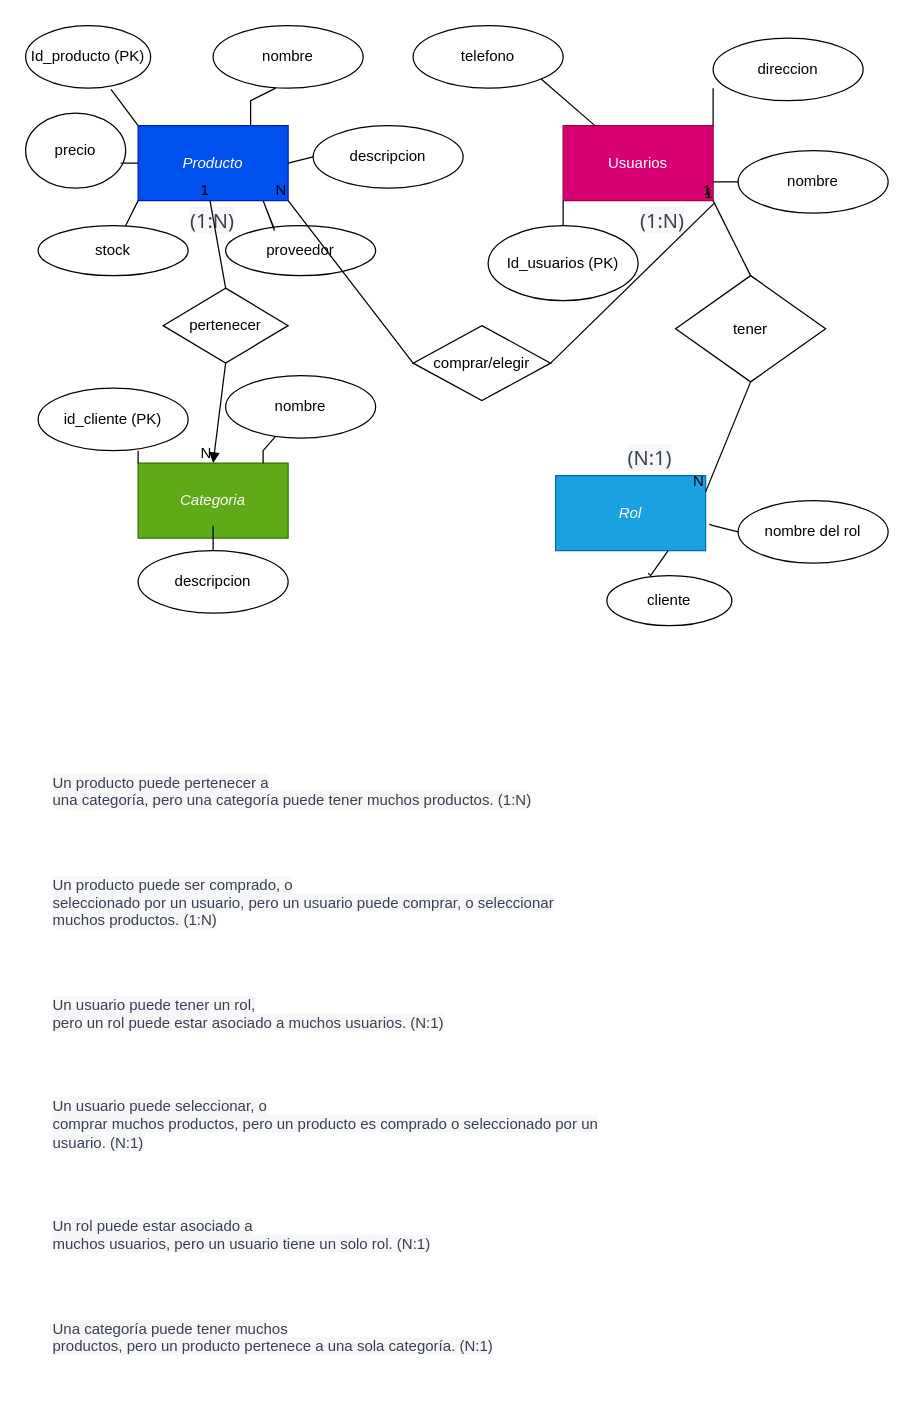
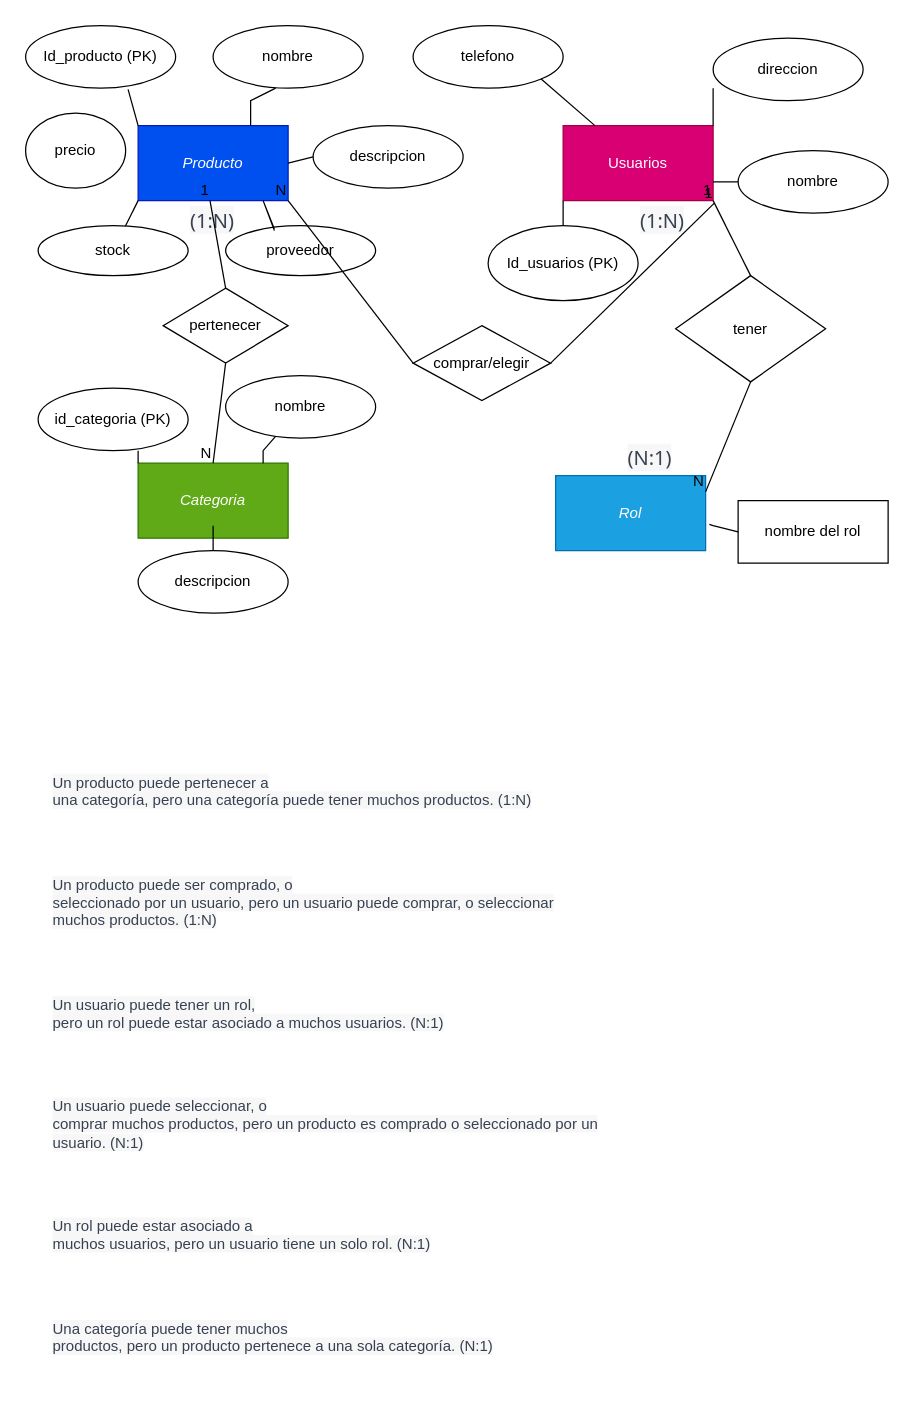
  <mxCell id="0" />
  <mxCell id="1" parent="0" />
  <mxCell id="2" value="Producto" style="rounded=0;whiteSpace=wrap;html=1;fontStyle=2;fillColor=#0050ef;strokeColor=#001DBC;fontColor=#ffffff;" vertex="1" parent="1"><mxGeometry x="110" y="100" width="120" height="60" as="geometry" /></mxCell>
  <mxCell id="3" value="Usuarios" style="rounded=0;whiteSpace=wrap;html=1;fillColor=#d80073;strokeColor=#A50040;fontColor=#ffffff;" vertex="1" parent="1"><mxGeometry x="450" y="100" width="120" height="60" as="geometry" /></mxCell>
  <mxCell id="4" value="Categoria" style="rounded=0;whiteSpace=wrap;html=1;fontStyle=2;fillColor=#60a917;strokeColor=#2D7600;fontColor=#ffffff;" vertex="1" parent="1"><mxGeometry x="110" y="370" width="120" height="60" as="geometry" /></mxCell>
  <mxCell id="5" value="Rol" style="rounded=0;whiteSpace=wrap;html=1;fontStyle=2;fillColor=#1ba1e2;strokeColor=#006EAF;fontColor=#ffffff;" vertex="1" parent="1"><mxGeometry x="444" y="380" width="120" height="60" as="geometry" /></mxCell>
  <mxCell id="6" value="direccion" style="ellipse;whiteSpace=wrap;html=1;" vertex="1" parent="1"><mxGeometry x="570" y="30" width="120" height="50" as="geometry" /></mxCell>
  <mxCell id="7" value="nombre" style="ellipse;whiteSpace=wrap;html=1;" vertex="1" parent="1"><mxGeometry x="590" y="120" width="120" height="50" as="geometry" /></mxCell>
  <mxCell id="8" value="telefono" style="ellipse;whiteSpace=wrap;html=1;" vertex="1" parent="1"><mxGeometry x="330" width="120" height="50" as="geometry" y="20" /></mxCell>
  <mxCell id="9" value="Id_usuarios (PK)" style="ellipse;whiteSpace=wrap;html=1;" vertex="1" parent="1"><mxGeometry x="390" y="180" width="120" height="60" as="geometry" /></mxCell>
- <mxCell id="10" value="nombre del rol" style="ellipse;whiteSpace=wrap;html=1;" vertex="1" parent="1"><mxGeometry x="590" y="400" width="120" height="50" as="geometry" /></mxCell>
- <mxCell id="11" value="id_cliente (PK)" style="ellipse;whiteSpace=wrap;html=1;" vertex="1" parent="1"><mxGeometry y="310" width="120" height="50" as="geometry" x="30" /></mxCell>
+ <mxCell id="10" value="nombre del rol" style="whiteSpace=wrap;html=1;rounded=0;" vertex="1" parent="1"><mxGeometry x="590" y="400" width="120" height="50" as="geometry" /></mxCell>
+ <mxCell id="11" value="id_categoria (PK)" style="ellipse;whiteSpace=wrap;html=1;" vertex="1" parent="1"><mxGeometry y="310" width="120" height="50" as="geometry" x="30" /></mxCell>
  <mxCell id="12" value="nombre" style="ellipse;whiteSpace=wrap;html=1;" vertex="1" parent="1"><mxGeometry x="180" y="300" width="120" height="50" as="geometry" /></mxCell>
  <mxCell id="13" value="descripcion" style="ellipse;whiteSpace=wrap;html=1;" vertex="1" parent="1"><mxGeometry x="110" y="440" width="120" height="50" as="geometry" /></mxCell>
  <mxCell id="14" value="" style="endArrow=none;html=1;rounded=0;exitX=1;exitY=1;exitDx=0;exitDy=0;" edge="1" parent="1" source="8" target="3"><mxGeometry width="50" height="50" relative="1" as="geometry"><mxPoint x="420" y="290" as="sourcePoint" /><mxPoint x="470" y="240" as="targetPoint" /><Array as="points" /></mxGeometry></mxCell>
  <mxCell id="15" value="" style="endArrow=none;html=1;rounded=0;entryX=0.5;entryY=0;entryDx=0;entryDy=0;" edge="1" parent="1" target="9"><mxGeometry width="50" height="50" relative="1" as="geometry"><mxPoint x="450" y="180" as="sourcePoint" /><mxPoint x="470" y="240" as="targetPoint" /><Array as="points"><mxPoint x="450" y="160" /></Array></mxGeometry></mxCell>
  <mxCell id="16" value="" style="endArrow=none;html=1;rounded=0;entryX=0;entryY=0.5;entryDx=0;entryDy=0;exitX=1;exitY=0.75;exitDx=0;exitDy=0;" edge="1" parent="1" source="3" target="7"><mxGeometry width="50" height="50" relative="1" as="geometry"><mxPoint x="420" y="290" as="sourcePoint" /><mxPoint x="470" y="240" as="targetPoint" /><Array as="points" /></mxGeometry></mxCell>
  <mxCell id="17" value="" style="endArrow=none;html=1;rounded=0;exitX=1;exitY=0;exitDx=0;exitDy=0;" edge="1" parent="1" source="3"><mxGeometry width="50" height="50" relative="1" as="geometry"><mxPoint x="420" y="290" as="sourcePoint" /><mxPoint x="570" y="70" as="targetPoint" /><Array as="points"><mxPoint x="570" y="70" /></Array></mxGeometry></mxCell>
  <mxCell id="18" value="" style="endArrow=none;html=1;rounded=0;entryX=0.333;entryY=0.971;entryDx=0;entryDy=0;entryPerimeter=0;" edge="1" parent="1" target="12"><mxGeometry width="50" height="50" relative="1" as="geometry"><mxPoint x="210" y="360" as="sourcePoint" /><mxPoint x="470" y="240" as="targetPoint" /><Array as="points"><mxPoint x="210" y="370" /><mxPoint x="210" y="360" /></Array></mxGeometry></mxCell>
  <mxCell id="19" value="" style="endArrow=none;html=1;rounded=0;entryX=0;entryY=0;entryDx=0;entryDy=0;" edge="1" parent="1" target="4"><mxGeometry width="50" height="50" relative="1" as="geometry"><mxPoint x="110" y="360" as="sourcePoint" /><mxPoint x="470" y="240" as="targetPoint" /><Array as="points"><mxPoint x="110" y="360" /></Array></mxGeometry></mxCell>
  <mxCell id="20" value="" style="endArrow=none;html=1;rounded=0;exitX=0.5;exitY=0;exitDx=0;exitDy=0;entryX=0.5;entryY=1;entryDx=0;entryDy=0;" edge="1" parent="1" source="13" target="4"><mxGeometry width="50" height="50" relative="1" as="geometry"><mxPoint x="420" y="290" as="sourcePoint" /><mxPoint x="470" y="240" as="targetPoint" /><Array as="points"><mxPoint x="170" y="420" /></Array></mxGeometry></mxCell>
- <mxCell id="21" value="Id_producto (PK)" style="ellipse;whiteSpace=wrap;html=1;" vertex="1" parent="1"><mxGeometry x="20" y="20" width="100" height="50" as="geometry" /></mxCell>
+ <mxCell id="21" value="Id_producto (PK)" style="ellipse;whiteSpace=wrap;html=1;" vertex="1" parent="1"><mxGeometry x="20" width="120" height="50" as="geometry" y="20" /></mxCell>
  <mxCell id="22" value="nombre" style="ellipse;whiteSpace=wrap;html=1;" vertex="1" parent="1"><mxGeometry x="170" width="120" height="50" as="geometry" y="20" /></mxCell>
  <mxCell id="23" value="stock" style="ellipse;whiteSpace=wrap;html=1;" vertex="1" parent="1"><mxGeometry y="180" width="120" height="40" as="geometry" x="30" /></mxCell>
  <mxCell id="24" value="proveedor" style="ellipse;whiteSpace=wrap;html=1;" vertex="1" parent="1"><mxGeometry x="180" y="180" width="120" height="40" as="geometry" /></mxCell>
  <mxCell id="25" value="descripcion" style="ellipse;whiteSpace=wrap;html=1;" vertex="1" parent="1"><mxGeometry x="250" y="100" width="120" height="50" as="geometry" /></mxCell>
  <mxCell id="26" value="precio" style="ellipse;whiteSpace=wrap;html=1;" vertex="1" parent="1"><mxGeometry x="20" y="90" width="80" height="60" as="geometry" /></mxCell>
  <mxCell id="27" value="" style="endArrow=none;html=1;rounded=0;entryX=0.683;entryY=1.02;entryDx=0;entryDy=0;entryPerimeter=0;exitX=0;exitY=0;exitDx=0;exitDy=0;" edge="1" parent="1" source="2" target="21"><mxGeometry width="50" height="50" relative="1" as="geometry"><mxPoint x="420" y="290" as="sourcePoint" /><mxPoint x="470" y="240" as="targetPoint" /><Array as="points"><mxPoint x="110" y="100" /></Array></mxGeometry></mxCell>
- <mxCell id="28" value="" style="endArrow=none;html=1;rounded=0;exitX=0.95;exitY=0.667;exitDx=0;exitDy=0;exitPerimeter=0;entryX=0;entryY=0.5;entryDx=0;entryDy=0;" edge="1" parent="1" source="26" target="2"><mxGeometry width="50" height="50" relative="1" as="geometry"><mxPoint x="420" y="290" as="sourcePoint" /><mxPoint x="470" y="240" as="targetPoint" /><Array as="points"><mxPoint x="110" y="130" /></Array></mxGeometry></mxCell>
  <mxCell id="29" value="" style="endArrow=none;html=1;rounded=0;" edge="1" parent="1" source="23"><mxGeometry width="50" height="50" relative="1" as="geometry"><mxPoint x="420" y="290" as="sourcePoint" /><mxPoint x="110" y="160" as="targetPoint" /><Array as="points"><mxPoint x="110" y="160" /></Array></mxGeometry></mxCell>
  <mxCell id="30" value="" style="endArrow=none;html=1;rounded=0;exitX=0.325;exitY=0.067;exitDx=0;exitDy=0;exitPerimeter=0;" edge="1" parent="1" source="24"><mxGeometry width="50" height="50" relative="1" as="geometry"><mxPoint x="420" y="290" as="sourcePoint" /><mxPoint x="219" y="184" as="targetPoint" /><Array as="points"><mxPoint x="210" y="160" /></Array></mxGeometry></mxCell>
  <mxCell id="31" value="" style="endArrow=none;html=1;rounded=0;exitX=1;exitY=0.5;exitDx=0;exitDy=0;entryX=0;entryY=0.5;entryDx=0;entryDy=0;" edge="1" parent="1" source="2" target="25"><mxGeometry width="50" height="50" relative="1" as="geometry"><mxPoint x="420" y="290" as="sourcePoint" /><mxPoint x="470" y="240" as="targetPoint" /><Array as="points"><mxPoint x="230" y="130" /></Array></mxGeometry></mxCell>
  <mxCell id="32" value="" style="endArrow=none;html=1;rounded=0;entryX=0;entryY=0.5;entryDx=0;entryDy=0;exitX=1.025;exitY=0.65;exitDx=0;exitDy=0;exitPerimeter=0;" edge="1" parent="1" source="5" target="10"><mxGeometry width="50" height="50" relative="1" as="geometry"><mxPoint x="420" y="290" as="sourcePoint" /><mxPoint x="470" y="240" as="targetPoint" /><Array as="points"><mxPoint x="570" y="420" /></Array></mxGeometry></mxCell>
  <mxCell id="33" value="&lt;span style=&quot;color: rgb(55, 65, 81); font-family: Söhne, ui-sans-serif, system-ui, -apple-system, &amp;quot;Segoe UI&amp;quot;, Roboto, Ubuntu, Cantarell, &amp;quot;Noto Sans&amp;quot;, sans-serif, &amp;quot;Helvetica Neue&amp;quot;, Arial, &amp;quot;Apple Color Emoji&amp;quot;, &amp;quot;Segoe UI Emoji&amp;quot;, &amp;quot;Segoe UI Symbol&amp;quot;, &amp;quot;Noto Color Emoji&amp;quot;; font-size: 16px; font-style: normal; font-variant-ligatures: normal; font-variant-caps: normal; font-weight: 400; letter-spacing: normal; orphans: 2; text-align: left; text-indent: 0px; text-transform: none; widows: 2; word-spacing: 0px; -webkit-text-stroke-width: 0px; background-color: rgb(247, 247, 248); text-decoration-thickness: initial; text-decoration-style: initial; text-decoration-color: initial; float: none; display: inline !important;&quot;&gt;(1:N)&lt;/span&gt;" style="text;whiteSpace=wrap;html=1;" vertex="1" parent="1"><mxGeometry x="150" y="160" width="70" height="40" as="geometry" /></mxCell>
  <mxCell id="34" value="&lt;span style=&quot;color: rgb(55, 65, 81); font-family: Söhne, ui-sans-serif, system-ui, -apple-system, &amp;quot;Segoe UI&amp;quot;, Roboto, Ubuntu, Cantarell, &amp;quot;Noto Sans&amp;quot;, sans-serif, &amp;quot;Helvetica Neue&amp;quot;, Arial, &amp;quot;Apple Color Emoji&amp;quot;, &amp;quot;Segoe UI Emoji&amp;quot;, &amp;quot;Segoe UI Symbol&amp;quot;, &amp;quot;Noto Color Emoji&amp;quot;; font-size: 16px; font-style: normal; font-variant-ligatures: normal; font-variant-caps: normal; font-weight: 400; letter-spacing: normal; orphans: 2; text-align: left; text-indent: 0px; text-transform: none; widows: 2; word-spacing: 0px; -webkit-text-stroke-width: 0px; background-color: rgb(247, 247, 248); text-decoration-thickness: initial; text-decoration-style: initial; text-decoration-color: initial; float: none; display: inline !important;&quot;&gt;(1:N)&lt;/span&gt;" style="text;whiteSpace=wrap;html=1;" vertex="1" parent="1"><mxGeometry x="510" y="160" width="70" height="40" as="geometry" /></mxCell>
  <mxCell id="35" value="&lt;span style=&quot;color: rgb(55, 65, 81); font-family: Söhne, ui-sans-serif, system-ui, -apple-system, &amp;quot;Segoe UI&amp;quot;, Roboto, Ubuntu, Cantarell, &amp;quot;Noto Sans&amp;quot;, sans-serif, &amp;quot;Helvetica Neue&amp;quot;, Arial, &amp;quot;Apple Color Emoji&amp;quot;, &amp;quot;Segoe UI Emoji&amp;quot;, &amp;quot;Segoe UI Symbol&amp;quot;, &amp;quot;Noto Color Emoji&amp;quot;; font-size: 16px; font-style: normal; font-variant-ligatures: normal; font-variant-caps: normal; font-weight: 400; letter-spacing: normal; orphans: 2; text-align: left; text-indent: 0px; text-transform: none; widows: 2; word-spacing: 0px; -webkit-text-stroke-width: 0px; background-color: rgb(247, 247, 248); text-decoration-thickness: initial; text-decoration-style: initial; text-decoration-color: initial; float: none; display: inline !important;&quot;&gt;(N:1)&lt;/span&gt;" style="text;whiteSpace=wrap;html=1;" vertex="1" parent="1"><mxGeometry x="500" y="350" width="70" height="40" as="geometry" /></mxCell>
  <mxCell id="36" value="pertenecer" style="shape=rhombus;perimeter=rhombusPerimeter;whiteSpace=wrap;html=1;align=center;" vertex="1" parent="1"><mxGeometry x="130" y="230" width="100" height="60" as="geometry" /></mxCell>
  <mxCell id="37" value="" style="endArrow=none;html=1;rounded=0;entryX=0.25;entryY=0;entryDx=0;entryDy=0;exitX=0.5;exitY=0;exitDx=0;exitDy=0;" edge="1" parent="1" source="36" target="33"><mxGeometry relative="1" as="geometry"><mxPoint x="360" y="270" as="sourcePoint" /><mxPoint x="520" y="270" as="targetPoint" /></mxGeometry></mxCell>
  <mxCell id="38" value="1" style="resizable=0;html=1;whiteSpace=wrap;align=right;verticalAlign=bottom;" connectable="0" vertex="1" parent="37"><mxGeometry x="1" relative="1" as="geometry" /></mxCell>
- <mxCell id="39" value="" style="endArrow=block;html=1;rounded=0;entryX=0.5;entryY=0;entryDx=0;entryDy=0;exitX=0.5;exitY=1;exitDx=0;exitDy=0;" edge="1" parent="1" source="36" target="4"><mxGeometry relative="1" as="geometry"><mxPoint x="360" y="270" as="sourcePoint" /><mxPoint x="520" y="270" as="targetPoint" /></mxGeometry></mxCell>
+ <mxCell id="39" value="" style="endArrow=none;html=1;rounded=0;entryX=0.5;entryY=0;entryDx=0;entryDy=0;exitX=0.5;exitY=1;exitDx=0;exitDy=0;" edge="1" parent="1" source="36" target="4"><mxGeometry relative="1" as="geometry"><mxPoint x="360" y="270" as="sourcePoint" /><mxPoint x="520" y="270" as="targetPoint" /></mxGeometry></mxCell>
  <mxCell id="40" value="N" style="resizable=0;html=1;whiteSpace=wrap;align=right;verticalAlign=bottom;" connectable="0" vertex="1" parent="39"><mxGeometry x="1" relative="1" as="geometry" /></mxCell>
  <mxCell id="41" value="comprar/elegir" style="shape=rhombus;perimeter=rhombusPerimeter;whiteSpace=wrap;html=1;align=center;" vertex="1" parent="1"><mxGeometry x="330" y="260" width="110" height="60" as="geometry" /></mxCell>
  <mxCell id="42" value="" style="endArrow=none;html=1;rounded=0;entryX=1;entryY=1;entryDx=0;entryDy=0;exitX=0;exitY=0.5;exitDx=0;exitDy=0;" edge="1" parent="1" source="41" target="2"><mxGeometry relative="1" as="geometry"><mxPoint x="360" y="270" as="sourcePoint" /><mxPoint x="520" y="270" as="targetPoint" /></mxGeometry></mxCell>
  <mxCell id="43" value="N" style="resizable=0;html=1;whiteSpace=wrap;align=right;verticalAlign=bottom;" connectable="0" vertex="1" parent="42"><mxGeometry x="1" relative="1" as="geometry" /></mxCell>
  <mxCell id="44" value="" style="endArrow=none;html=1;rounded=0;entryX=0.871;entryY=0.05;entryDx=0;entryDy=0;entryPerimeter=0;exitX=1;exitY=0.5;exitDx=0;exitDy=0;" edge="1" parent="1" source="41" target="34"><mxGeometry relative="1" as="geometry"><mxPoint x="360" y="270" as="sourcePoint" /><mxPoint x="520" y="270" as="targetPoint" /></mxGeometry></mxCell>
  <mxCell id="45" value="1" style="resizable=0;html=1;whiteSpace=wrap;align=right;verticalAlign=bottom;" connectable="0" vertex="1" parent="44"><mxGeometry x="1" relative="1" as="geometry" /></mxCell>
  <mxCell id="46" value="tener" style="shape=rhombus;perimeter=rhombusPerimeter;whiteSpace=wrap;html=1;align=center;" vertex="1" parent="1"><mxGeometry x="540" y="220" width="120" height="85" as="geometry" /></mxCell>
  <mxCell id="47" value="" style="endArrow=none;html=1;rounded=0;exitX=0.5;exitY=0;exitDx=0;exitDy=0;" edge="1" parent="1" source="46"><mxGeometry relative="1" as="geometry"><mxPoint x="360" y="270" as="sourcePoint" /><mxPoint x="570" y="160" as="targetPoint" /></mxGeometry></mxCell>
  <mxCell id="48" value="1" style="resizable=0;html=1;whiteSpace=wrap;align=right;verticalAlign=bottom;" connectable="0" vertex="1" parent="47"><mxGeometry x="1" relative="1" as="geometry" /></mxCell>
  <mxCell id="49" value="" style="endArrow=none;html=1;rounded=0;exitX=0.5;exitY=1;exitDx=0;exitDy=0;entryX=0.914;entryY=1.075;entryDx=0;entryDy=0;entryPerimeter=0;" edge="1" parent="1" source="46" target="35"><mxGeometry relative="1" as="geometry"><mxPoint x="360" y="270" as="sourcePoint" /><mxPoint x="520" y="270" as="targetPoint" /></mxGeometry></mxCell>
  <mxCell id="50" value="N" style="resizable=0;html=1;whiteSpace=wrap;align=right;verticalAlign=bottom;" connectable="0" vertex="1" parent="49"><mxGeometry x="1" relative="1" as="geometry" /></mxCell>
  <mxCell id="51" value="&lt;p class=&quot;MsoNormal&quot;&gt;&lt;span style=&quot;mso-bidi-font-family:Calibri;mso-bidi-theme-font:&#10;minor-latin;color:#374151;background:#F7F7F8&quot;&gt;Un producto puede pertenecer a&#10;una categoría, pero una categoría puede tener muchos productos. (1:N)&lt;/span&gt;&lt;/p&gt;&#10;&#10;&lt;p class=&quot;MsoNormal&quot;&gt;&lt;span style=&quot;mso-bidi-font-family:Calibri;mso-bidi-theme-font:&#10;minor-latin;color:#374151;background:#F7F7F8&quot;&gt;Un producto puede ser comprado, o&#10;seleccionado por un usuario, pero un usuario puede comprar, o seleccionar&#10;muchos productos. (1:N)&lt;/span&gt;&lt;/p&gt;&#10;&#10;&lt;p class=&quot;MsoNormal&quot;&gt;&lt;span style=&quot;mso-bidi-font-family:Calibri;mso-bidi-theme-font:&#10;minor-latin;color:#374151;background:#F7F7F8&quot;&gt;Un usuario puede tener un rol,&#10;pero un rol puede estar asociado a muchos usuarios. (N:1)&lt;/span&gt;&lt;/p&gt;&#10;&#10;&lt;p class=&quot;MsoNormal&quot;&gt;&lt;span style=&quot;mso-bidi-font-family:Calibri;mso-bidi-theme-font:&#10;minor-latin;color:#374151;background:#F7F7F8&quot;&gt;Un usuario puede seleccionar, o&#10;comprar muchos productos, pero un producto es comprado o seleccionado por un&#10;usuario. (N:1)&lt;/span&gt;&lt;/p&gt;&#10;&#10;&lt;p class=&quot;MsoNormal&quot;&gt;&lt;span style=&quot;mso-bidi-font-family:Calibri;mso-bidi-theme-font:&#10;minor-latin;color:#374151;background:#F7F7F8&quot;&gt;Un rol puede estar asociado a&#10;muchos usuarios, pero un usuario tiene un solo rol. (N:1)&lt;/span&gt;&lt;/p&gt;&#10;&#10;&lt;p class=&quot;MsoNormal&quot;&gt;&lt;span style=&quot;mso-bidi-font-family:Calibri;mso-bidi-theme-font:&#10;minor-latin;color:#374151;background:#F7F7F8&quot;&gt;Una categoría puede tener muchos&#10;productos, pero un producto pertenece a una sola categoría. (N:1)&lt;/span&gt;&lt;span style=&quot;mso-bidi-font-family:Calibri;mso-bidi-theme-font:minor-latin&quot;&gt;&lt;/span&gt;&lt;/p&gt;" style="text;whiteSpace=wrap;html=1;" vertex="1" parent="1"><mxGeometry x="40" y="600" width="470" height="510" as="geometry" /></mxCell>
- <mxCell id="52" value="cliente" style="ellipse;whiteSpace=wrap;html=1;align=center;" vertex="1" parent="1"><mxGeometry x="485" y="460" width="100" height="40" as="geometry" /></mxCell>
  <mxCell id="53" value="" style="endArrow=none;html=1;rounded=0;entryX=0.417;entryY=1;entryDx=0;entryDy=0;entryPerimeter=0;exitX=0.75;exitY=0;exitDx=0;exitDy=0;" edge="1" parent="1" source="2" target="22"><mxGeometry width="50" height="50" relative="1" as="geometry"><mxPoint x="420" y="290" as="sourcePoint" /><mxPoint x="470" y="240" as="targetPoint" /><Array as="points"><mxPoint x="200" y="80" /></Array></mxGeometry></mxCell>
- <mxCell id="54" value="" style="endArrow=none;html=1;rounded=0;entryX=0.75;entryY=1;entryDx=0;entryDy=0;exitX=0.33;exitY=-0.05;exitDx=0;exitDy=0;exitPerimeter=0;" edge="1" parent="1" source="52" target="5"><mxGeometry width="50" height="50" relative="1" as="geometry"><mxPoint x="420" y="290" as="sourcePoint" /><mxPoint x="470" y="240" as="targetPoint" /><Array as="points"><mxPoint x="520" y="460" /></Array></mxGeometry></mxCell>
